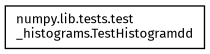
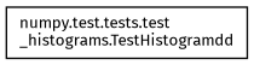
  digraph {
    rankdir=TB
    fontname="Fira Sans"
-   n1 [color=black fillcolor=white fontname="Fira Sans" fontsize=10 height=0.2 label="numpy.lib.tests.test\l_histograms.TestHistogramdd" shape=record style=filled width=0.4]
+   n1 [color=black fillcolor=white fontname="Fira Sans" fontsize=10 height=0.2 label="numpy.test.tests.test\l_histograms.TestHistogramdd" shape=record style=filled width=0.4]
  }
